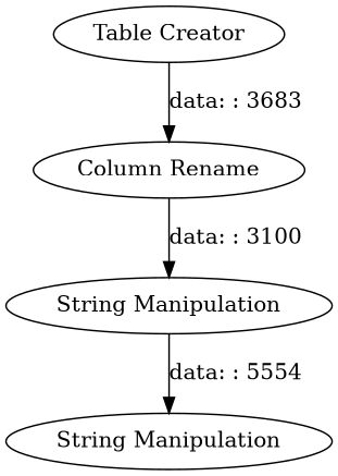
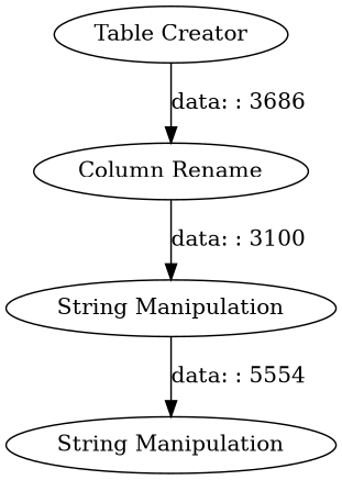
  digraph {
    rankdir=TB
    n1 [label="Column Rename"]
    n2 [label="String Manipulation"]
    n3 [label="Table Creator"]
    n4 [label="String Manipulation"]
    n1 -> n2 [label="data: : 3100"]
    n2 -> n4 [label="data: : 5554"]
-   n3 -> n1 [label="data: : 3683"]
+   n3 -> n1 [label="data: : 3686"]
  }
